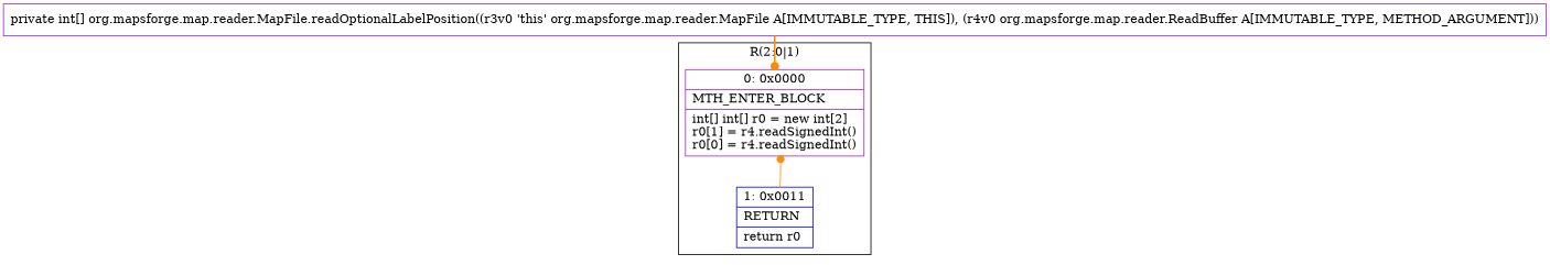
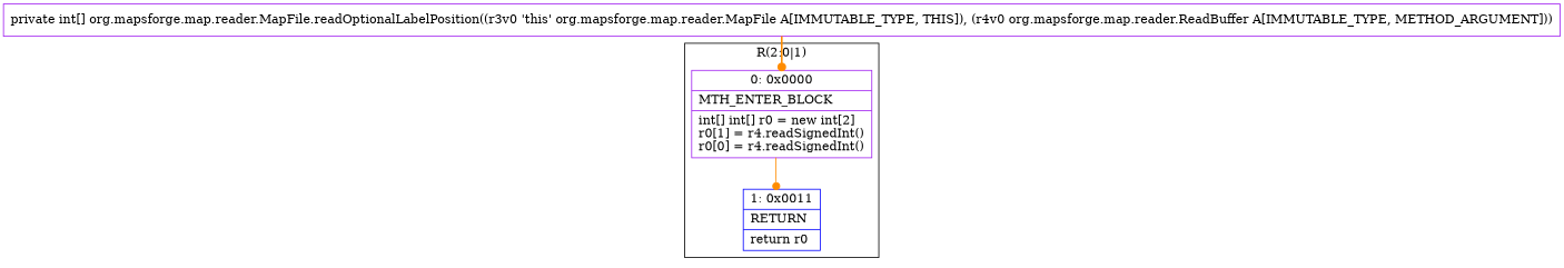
  digraph {
    node [color=purple shape=record]
    edge [color=darkorange arrowhead=dot]
    n1 [label="{0\:\ 0x0000|MTH_ENTER_BLOCK\l|int[] int[] r0 = new int[2]\lr0[1] = r4.readSignedInt()\lr0[0] = r4.readSignedInt()\l}"]
    n2 [color=blue label="{1\:\ 0x0011|RETURN\l|return r0\l}"]
    n3 [label="{private int[] org.mapsforge.map.reader.MapFile.readOptionalLabelPosition((r3v0 'this' org.mapsforge.map.reader.MapFile A[IMMUTABLE_TYPE, THIS]), (r4v0 org.mapsforge.map.reader.ReadBuffer A[IMMUTABLE_TYPE, METHOD_ARGUMENT])) }"]
    subgraph cluster_1 {
      label="R(2:0|1)"
      n1
      n2
    }
-   n2 -> n1 [style=solid]
+   n1 -> n2 [style=solid]
    n3 -> n1 [style=bold]
  }
